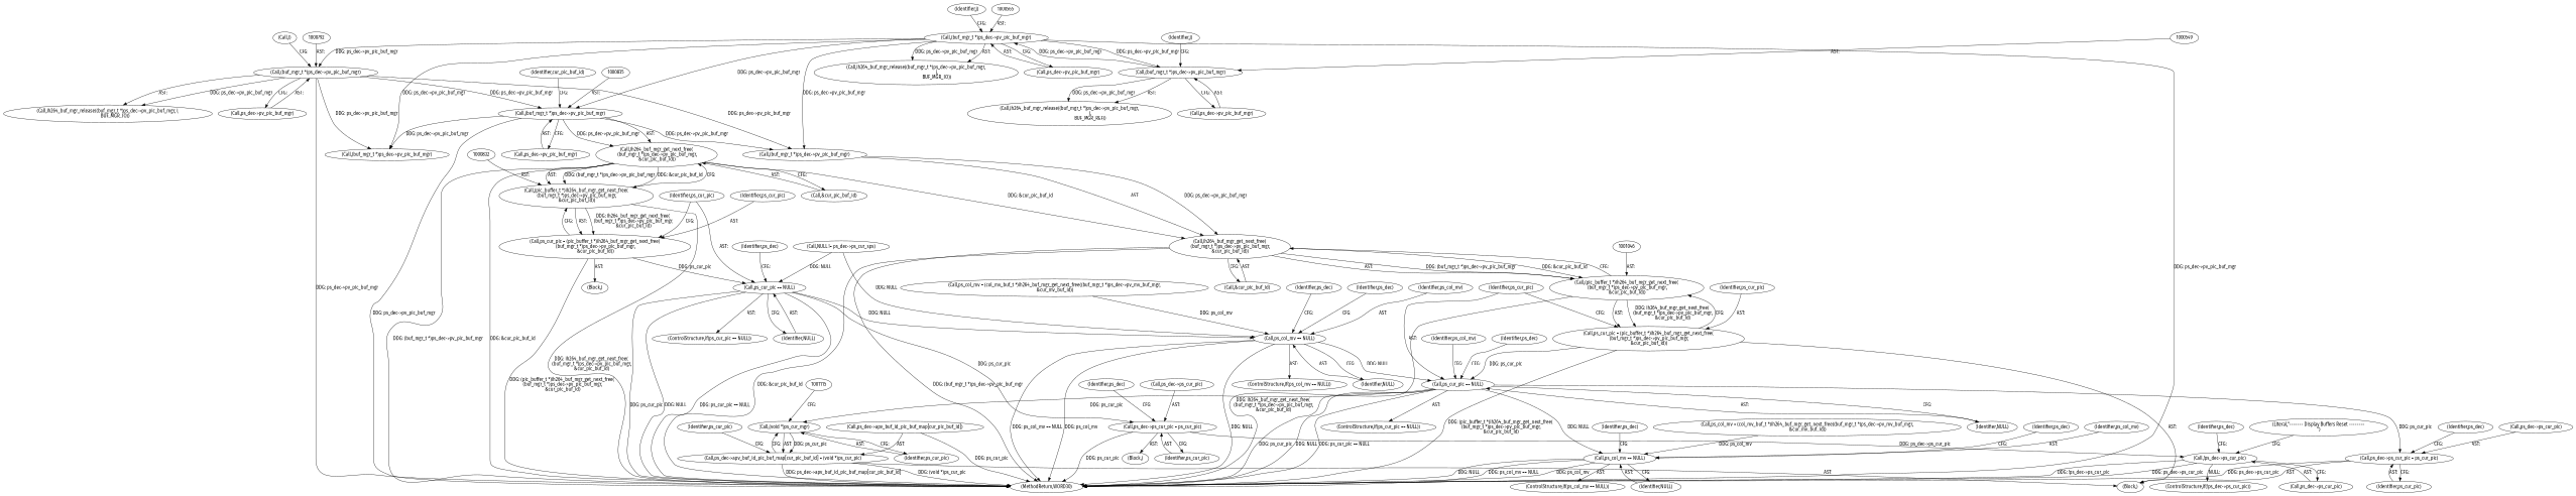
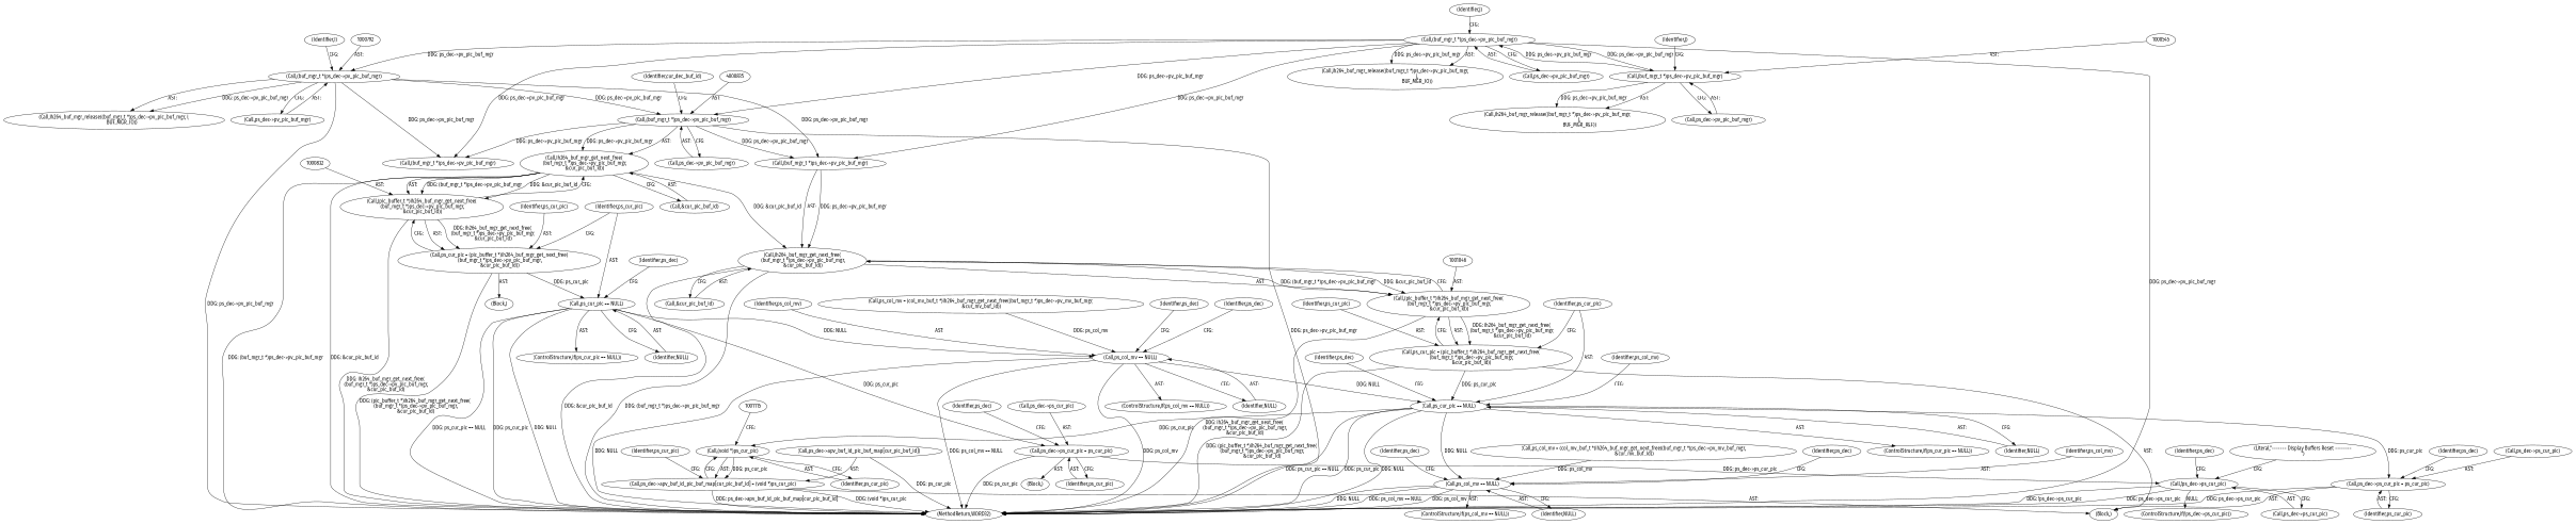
  digraph {
    fontname="Fira Sans"
    node [fontname="Fira Sans"]
    edge [fontname="Fira Sans"]
    n1 [label="(Call,ih264_buf_mgr_get_next_free(\n (buf_mgr_t *)ps_dec->pv_pic_buf_mgr,\n &cur_pic_buf_id))"]
    n2 [label="(Call,(pic_buffer_t *)ih264_buf_mgr_get_next_free(\n (buf_mgr_t *)ps_dec->pv_pic_buf_mgr,\n &cur_pic_buf_id))"]
    n3 [label="(Call,ih264_buf_mgr_get_next_free(\n (buf_mgr_t *)ps_dec->pv_pic_buf_mgr,\n &cur_pic_buf_id))"]
    n4 [label="(Call,&cur_pic_buf_id)"]
-   n5 [label="(MethodReturn,WORD30)"]
+   n5 [label="(MethodReturn,WORD32)"]
    n6 [label="(Call,ps_cur_pic = (pic_buffer_t *)ih264_buf_mgr_get_next_free(\n (buf_mgr_t *)ps_dec->pv_pic_buf_mgr,\n &cur_pic_buf_id))"]
    n7 [label="(Call,(pic_buffer_t *)ih264_buf_mgr_get_next_free(\n (buf_mgr_t *)ps_dec->pv_pic_buf_mgr,\n &cur_pic_buf_id))"]
    n8 [label="(Call,&cur_pic_buf_id)"]
    n9 [label="(Call,(buf_mgr_t *)ps_dec->pv_pic_buf_mgr)"]
    n10 [label="(Call,(buf_mgr_t *)ps_dec->pv_pic_buf_mgr)"]
    n11 [label="(Call,ps_dec->pv_pic_buf_mgr)"]
    n12 [label="(Call,(buf_mgr_t *)ps_dec->pv_pic_buf_mgr)"]
    n13 [label="(Call,(buf_mgr_t *)ps_dec->pv_pic_buf_mgr)"]
    n14 [label="(Call,ih264_buf_mgr_release((buf_mgr_t *)ps_dec->pv_pic_buf_mgr, i,\n            BUF_MGR_IO))"]
    n15 [label="(Call,ps_dec->pv_pic_buf_mgr)"]
    n16 [label="(Call,(buf_mgr_t *)ps_dec->pv_pic_buf_mgr)"]
    n17 [label="(Call,(buf_mgr_t *)ps_dec->pv_pic_buf_mgr)"]
    n18 [label="(Call,ih264_buf_mgr_release((buf_mgr_t *)ps_dec->pv_pic_buf_mgr,\n                                  j,\n                                  BUF_MGR_IO))"]
    n19 [label="(Call,ps_dec->pv_pic_buf_mgr)"]
    n20 [label="(Call,ih264_buf_mgr_release((buf_mgr_t *)ps_dec->pv_pic_buf_mgr,\n                                  j,\n                                  BUF_MGR_REF))"]
    n21 [label="(Call,ps_dec->pv_pic_buf_mgr)"]
    n22 [label="(Call,ps_cur_pic == NULL)"]
    n23 [label="(Block,)"]
    n24 [label="(Call,ps_col_mv == NULL)"]
    n25 [label="(Call,ps_dec->ps_cur_pic = ps_cur_pic)"]
    n26 [label="(ControlStructure,if(ps_cur_pic == NULL))"]
    n27 [label="(Identifier,NULL)"]
    n28 [label="(Call,ps_cur_pic == NULL)"]
    n29 [label="(ControlStructure,if(ps_col_mv == NULL))"]
    n30 [label="(Identifier,NULL)"]
    n31 [label="(Call,!ps_dec->ps_cur_pic)"]
    n32 [label="(Block,)"]
    n33 [label="(Identifier,ps_cur_pic)"]
    n34 [label="(Call,ps_col_mv == NULL)"]
    n35 [label="(Call,ps_dec->ps_cur_pic = ps_cur_pic)"]
-   n36 [label="(Call,(void *)ps_cur_mgr)"]
+   n36 [label="(Call,(void *)ps_cur_pic)"]
    n37 [label="(ControlStructure,if(ps_cur_pic == NULL))"]
    n38 [label="(Identifier,NULL)"]
    n39 [label="(Identifier,NULL)"]
    n40 [label="(ControlStructure,if(ps_col_mv == NULL))"]
    n41 [label="(Block,)"]
    n42 [label="(Identifier,ps_cur_pic)"]
    n43 [label="(Call,ps_dec->apv_buf_id_pic_buf_map[cur_pic_buf_id] = (void *)ps_cur_pic)"]
    n44 [label="(Identifier,ps_cur_pic)"]
    n45 [label="(ControlStructure,if(!ps_dec->ps_cur_pic))"]
    n46 [label="(Call,ps_dec->ps_cur_pic)"]
    n47 [label="(Call,ps_cur_pic = (pic_buffer_t *)ih264_buf_mgr_get_next_free(\n (buf_mgr_t *)ps_dec->pv_pic_buf_mgr,\n &cur_pic_buf_id))"]
    n48 [label="(Identifier,ps_col_mv)"]
    n49 [label="(Call,ps_dec->ps_cur_pic)"]
    n50 [label="(Call,ps_dec->apv_buf_id_pic_buf_map[cur_pic_buf_id])"]
    n51 [label="(Identifier,ps_dec)"]
    n52 [label="(Call,ps_col_mv = (col_mv_buf_t *)ih264_buf_mgr_get_next_free((buf_mgr_t *)ps_dec->pv_mv_buf_mgr,\n &cur_mv_buf_id))"]
    n53 [label="(Identifier,ps_dec)"]
    n54 [label="(Identifier,ps_dec)"]
    n55 [label="(Identifier,ps_cur_pic)"]
-   n56 [label="(Call,NULL != ps_dec->ps_cur_sps)"]
    n57 [label="(Call,ps_col_mv = (col_mv_buf_t *)ih264_buf_mgr_get_next_free((buf_mgr_t *)ps_dec->pv_mv_buf_mgr,\n &cur_mv_buf_id))"]
    n58 [label="(Identifier,ps_cur_pic)"]
    n59 [label="(Identifier,ps_dec)"]
    n60 [label="(Identifier,ps_dec)"]
    n61 [label="(Call,ps_dec->ps_cur_pic)"]
    n62 [label="(Identifier,ps_cur_pic)"]
    n63 [label="(Identifier,j)"]
    n64 [label="(Identifier,ps_dec)"]
    n65 [label="(Identifier,ps_cur_pic)"]
    n66 [label="(Identifier,ps_col_mv)"]
    n67 [label="(Identifier,ps_dec)"]
    n68 [label="(Identifier,ps_cur_pic)"]
    n69 [label="(Identifier,ps_col_mv)"]
    n70 [label="(Identifier,ps_dec)"]
-   n71 [label="(Call,i)"]
-   n72 [label="(Identifier,cur_pic_buf_id)"]
+   n71 [label="(Identifier,i)"]
+   n72 [label="(Identifier,cur_dec_buf_id)"]
    n73 [label="(Identifier,j)"]
    n74 [label="(Literal,\"------- Display Buffers Reset --------\n\")"]
    n75 [label="(Identifier,ps_dec)"]
-   1000835
+   1000835 [label=4000835]
    1000792
-   1000565
-   1000545 [label=1000549]
+   1000545
    1000832
    1001115
    1001046
    n1 -> n2 [label="AST: "]
    n1 -> n2 [label="DDG: (buf_mgr_t *)ps_dec->pv_pic_buf_mgr"]
    n1 -> n2 [label="DDG: &cur_pic_buf_id"]
    n1 -> n3 [label="DDG: &cur_pic_buf_id"]
    n1 -> n4 [label="CFG: "]
    n1 -> n5 [label="DDG: (buf_mgr_t *)ps_dec->pv_pic_buf_mgr"]
    n1 -> n5 [label="DDG: &cur_pic_buf_id"]
    n2 -> n1 [label="CFG: "]
    n2 -> n5 [label="DDG: ih264_buf_mgr_get_next_free(\n (buf_mgr_t *)ps_dec->pv_pic_buf_mgr,\n &cur_pic_buf_id)"]
    n2 -> n6 [label="AST: "]
    n2 -> n6 [label="DDG: ih264_buf_mgr_get_next_free(\n (buf_mgr_t *)ps_dec->pv_pic_buf_mgr,\n &cur_pic_buf_id)"]
    n3 -> n5 [label="DDG: (buf_mgr_t *)ps_dec->pv_pic_buf_mgr"]
    n3 -> n5 [label="DDG: &cur_pic_buf_id"]
    n3 -> n7 [label="AST: "]
    n3 -> n7 [label="DDG: (buf_mgr_t *)ps_dec->pv_pic_buf_mgr"]
    n3 -> n7 [label="DDG: &cur_pic_buf_id"]
    n3 -> n8 [label="CFG: "]
    n4 -> n1 [label="AST: "]
    n6 -> n2 [label="CFG: "]
    n6 -> n5 [label="DDG: (pic_buffer_t *)ih264_buf_mgr_get_next_free(\n (buf_mgr_t *)ps_dec->pv_pic_buf_mgr,\n &cur_pic_buf_id)"]
    n6 -> n22 [label="DDG: ps_cur_pic"]
    n6 -> n23 [label="AST: "]
    n7 -> n3 [label="CFG: "]
    n7 -> n5 [label="DDG: ih264_buf_mgr_get_next_free(\n (buf_mgr_t *)ps_dec->pv_pic_buf_mgr,\n &cur_pic_buf_id)"]
    n7 -> n47 [label="AST: "]
    n7 -> n47 [label="DDG: ih264_buf_mgr_get_next_free(\n (buf_mgr_t *)ps_dec->pv_pic_buf_mgr,\n &cur_pic_buf_id)"]
    n8 -> n3 [label="AST: "]
    n9 -> n1 [label="AST: "]
    n9 -> n1 [label="DDG: ps_dec->pv_pic_buf_mgr"]
    n9 -> n5 [label="DDG: ps_dec->pv_pic_buf_mgr"]
    n9 -> n10 [label="DDG: ps_dec->pv_pic_buf_mgr"]
    n9 -> n11 [label="CFG: "]
    n9 -> n12 [label="DDG: ps_dec->pv_pic_buf_mgr"]
    n11 -> n9 [label="AST: "]
    n12 -> n3 [label="AST: "]
    n12 -> n3 [label="DDG: ps_dec->pv_pic_buf_mgr"]
    n13 -> n5 [label="DDG: ps_dec->pv_pic_buf_mgr"]
    n13 -> n9 [label="DDG: ps_dec->pv_pic_buf_mgr"]
    n13 -> n10 [label="DDG: ps_dec->pv_pic_buf_mgr"]
    n13 -> n12 [label="DDG: ps_dec->pv_pic_buf_mgr"]
    n13 -> n14 [label="AST: "]
    n13 -> n14 [label="DDG: ps_dec->pv_pic_buf_mgr"]
    n13 -> n15 [label="CFG: "]
    n15 -> n13 [label="AST: "]
    n16 -> n5 [label="DDG: ps_dec->pv_pic_buf_mgr"]
    n16 -> n9 [label="DDG: ps_dec->pv_pic_buf_mgr"]
    n16 -> n10 [label="DDG: ps_dec->pv_pic_buf_mgr"]
    n16 -> n12 [label="DDG: ps_dec->pv_pic_buf_mgr"]
    n16 -> n13 [label="DDG: ps_dec->pv_pic_buf_mgr"]
    n16 -> n17 [label="DDG: ps_dec->pv_pic_buf_mgr"]
    n16 -> n18 [label="AST: "]
    n16 -> n18 [label="DDG: ps_dec->pv_pic_buf_mgr"]
    n16 -> n19 [label="CFG: "]
    n17 -> n16 [label="DDG: ps_dec->pv_pic_buf_mgr"]
    n17 -> n20 [label="AST: "]
    n17 -> n20 [label="DDG: ps_dec->pv_pic_buf_mgr"]
    n17 -> n21 [label="CFG: "]
    n19 -> n16 [label="AST: "]
    n21 -> n17 [label="AST: "]
    n22 -> n5 [label="DDG: ps_cur_pic"]
    n22 -> n5 [label="DDG: NULL"]
    n22 -> n5 [label="DDG: ps_cur_pic == NULL"]
    n22 -> n24 [label="DDG: NULL"]
    n22 -> n25 [label="DDG: ps_cur_pic"]
    n22 -> n26 [label="AST: "]
    n22 -> n27 [label="CFG: "]
    n24 -> n5 [label="DDG: NULL"]
    n24 -> n5 [label="DDG: ps_col_mv == NULL"]
    n24 -> n5 [label="DDG: ps_col_mv"]
    n24 -> n28 [label="DDG: NULL"]
    n24 -> n29 [label="AST: "]
    n24 -> n30 [label="CFG: "]
    n25 -> n5 [label="DDG: ps_cur_pic"]
    n25 -> n31 [label="DDG: ps_dec->ps_cur_pic"]
    n25 -> n32 [label="AST: "]
    n25 -> n33 [label="CFG: "]
    n27 -> n22 [label="AST: "]
    n28 -> n5 [label="DDG: ps_cur_pic"]
    n28 -> n5 [label="DDG: NULL"]
    n28 -> n5 [label="DDG: ps_cur_pic == NULL"]
    n28 -> n34 [label="DDG: NULL"]
    n28 -> n35 [label="DDG: ps_cur_pic"]
    n28 -> n36 [label="DDG: ps_cur_pic"]
    n28 -> n37 [label="AST: "]
    n28 -> n38 [label="CFG: "]
    n30 -> n24 [label="AST: "]
    n31 -> n5 [label="DDG: !ps_dec->ps_cur_pic"]
    n31 -> n5 [label="DDG: ps_dec->ps_cur_pic"]
    n31 -> n45 [label="NULL: "]
    n31 -> n46 [label="CFG: "]
    n33 -> n25 [label="AST: "]
    n34 -> n5 [label="DDG: ps_col_mv == NULL"]
    n34 -> n5 [label="DDG: ps_col_mv"]
    n34 -> n5 [label="DDG: NULL"]
    n34 -> n39 [label="CFG: "]
    n34 -> n40 [label="AST: "]
    n35 -> n5 [label="DDG: ps_dec->ps_cur_pic"]
    n35 -> n41 [label="AST: "]
    n35 -> n42 [label="CFG: "]
    n36 -> n43 [label="AST: "]
    n36 -> n43 [label="DDG: ps_cur_pic"]
    n36 -> n44 [label="CFG: "]
    n38 -> n28 [label="AST: "]
    n39 -> n34 [label="AST: "]
    n42 -> n35 [label="AST: "]
    n43 -> n5 [label="DDG: (void *)ps_cur_pic"]
    n43 -> n5 [label="DDG: ps_dec->apv_buf_id_pic_buf_map[cur_pic_buf_id]"]
    n43 -> n36 [label="CFG: "]
    n43 -> n41 [label="AST: "]
    n44 -> n36 [label="AST: "]
    n46 -> n31 [label="AST: "]
    n47 -> n5 [label="DDG: (pic_buffer_t *)ih264_buf_mgr_get_next_free(\n (buf_mgr_t *)ps_dec->pv_pic_buf_mgr,\n &cur_pic_buf_id)"]
    n47 -> n7 [label="CFG: "]
    n47 -> n28 [label="DDG: ps_cur_pic"]
    n47 -> n41 [label="AST: "]
    n48 -> n24 [label="AST: "]
    n49 -> n35 [label="AST: "]
    n50 -> n5 [label="DDG: ps_cur_pic"]
    n50 -> n43 [label="AST: "]
    n51 -> n25 [label="CFG: "]
    n52 -> n24 [label="DDG: ps_col_mv"]
    n53 -> n35 [label="CFG: "]
    n54 -> n22 [label="CFG: "]
    n55 -> n6 [label="AST: "]
-   n56 -> n22 [label="DDG: NULL"]
-   n56 -> n24 [label="DDG: NULL"]
    n57 -> n34 [label="DDG: ps_col_mv"]
    n58 -> n47 [label="AST: "]
    n59 -> n34 [label="CFG: "]
    n60 -> n24 [label="CFG: "]
    n61 -> n25 [label="AST: "]
    n62 -> n43 [label="CFG: "]
    n63 -> n16 [label="CFG: "]
    n64 -> n24 [label="CFG: "]
    n65 -> n28 [label="AST: "]
    n65 -> n47 [label="CFG: "]
    n66 -> n34 [label="AST: "]
    n67 -> n34 [label="CFG: "]
    n68 -> n6 [label="CFG: "]
    n68 -> n22 [label="AST: "]
    n69 -> n28 [label="CFG: "]
    n70 -> n28 [label="CFG: "]
    n71 -> n13 [label="CFG: "]
    n72 -> n9 [label="CFG: "]
    n73 -> n17 [label="CFG: "]
    n74 -> n31 [label="CFG: "]
    n75 -> n31 [label="CFG: "]
    1000835 -> n9 [label="AST: "]
    1000792 -> n13 [label="AST: "]
-   1000565 -> n16 [label="AST: "]
    1000545 -> n17 [label="AST: "]
    1000832 -> n2 [label="AST: "]
    1001115 -> n36 [label="CFG: "]
    1001046 -> n7 [label="AST: "]
  }
